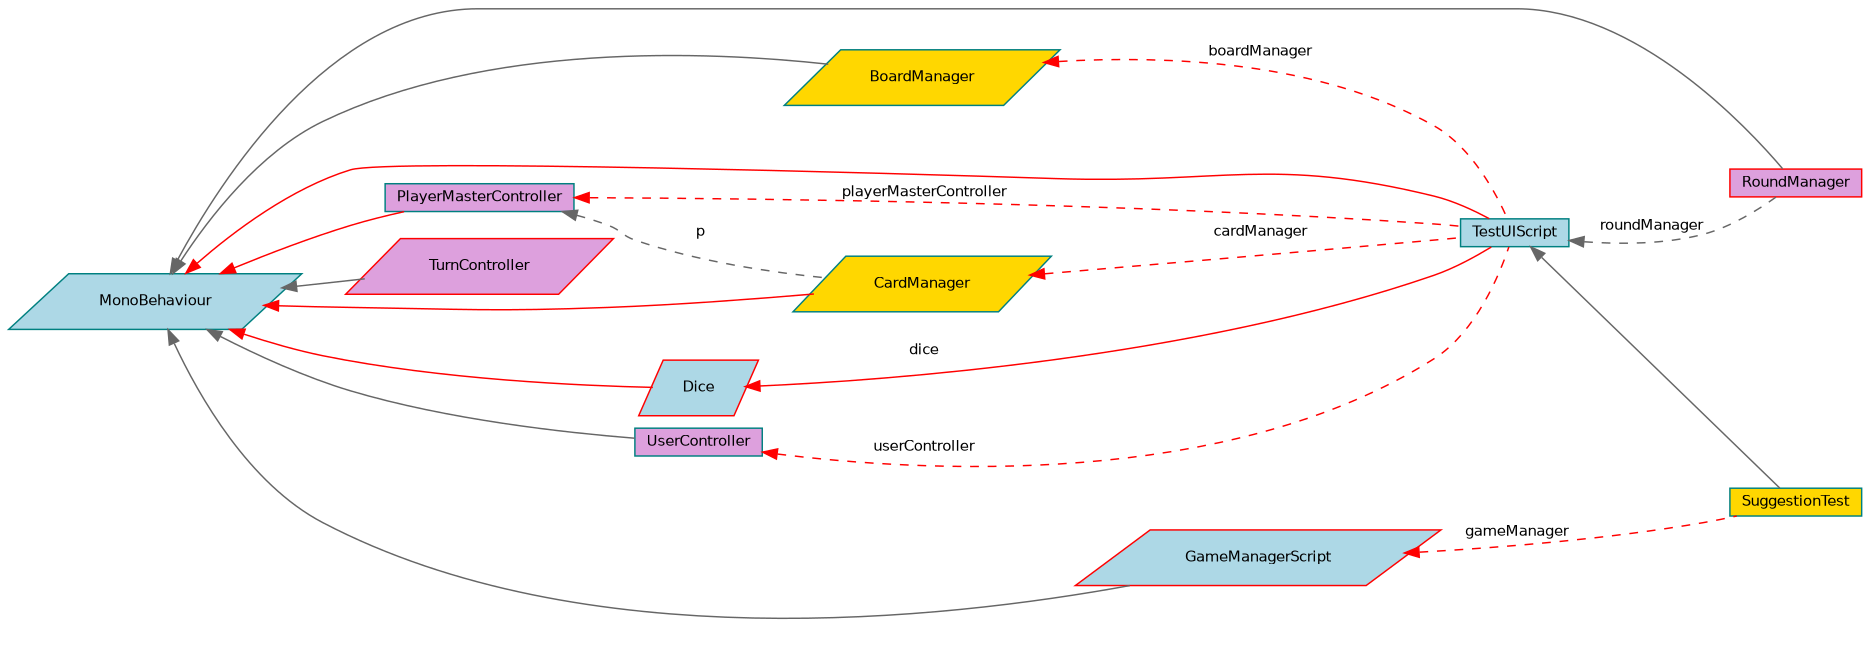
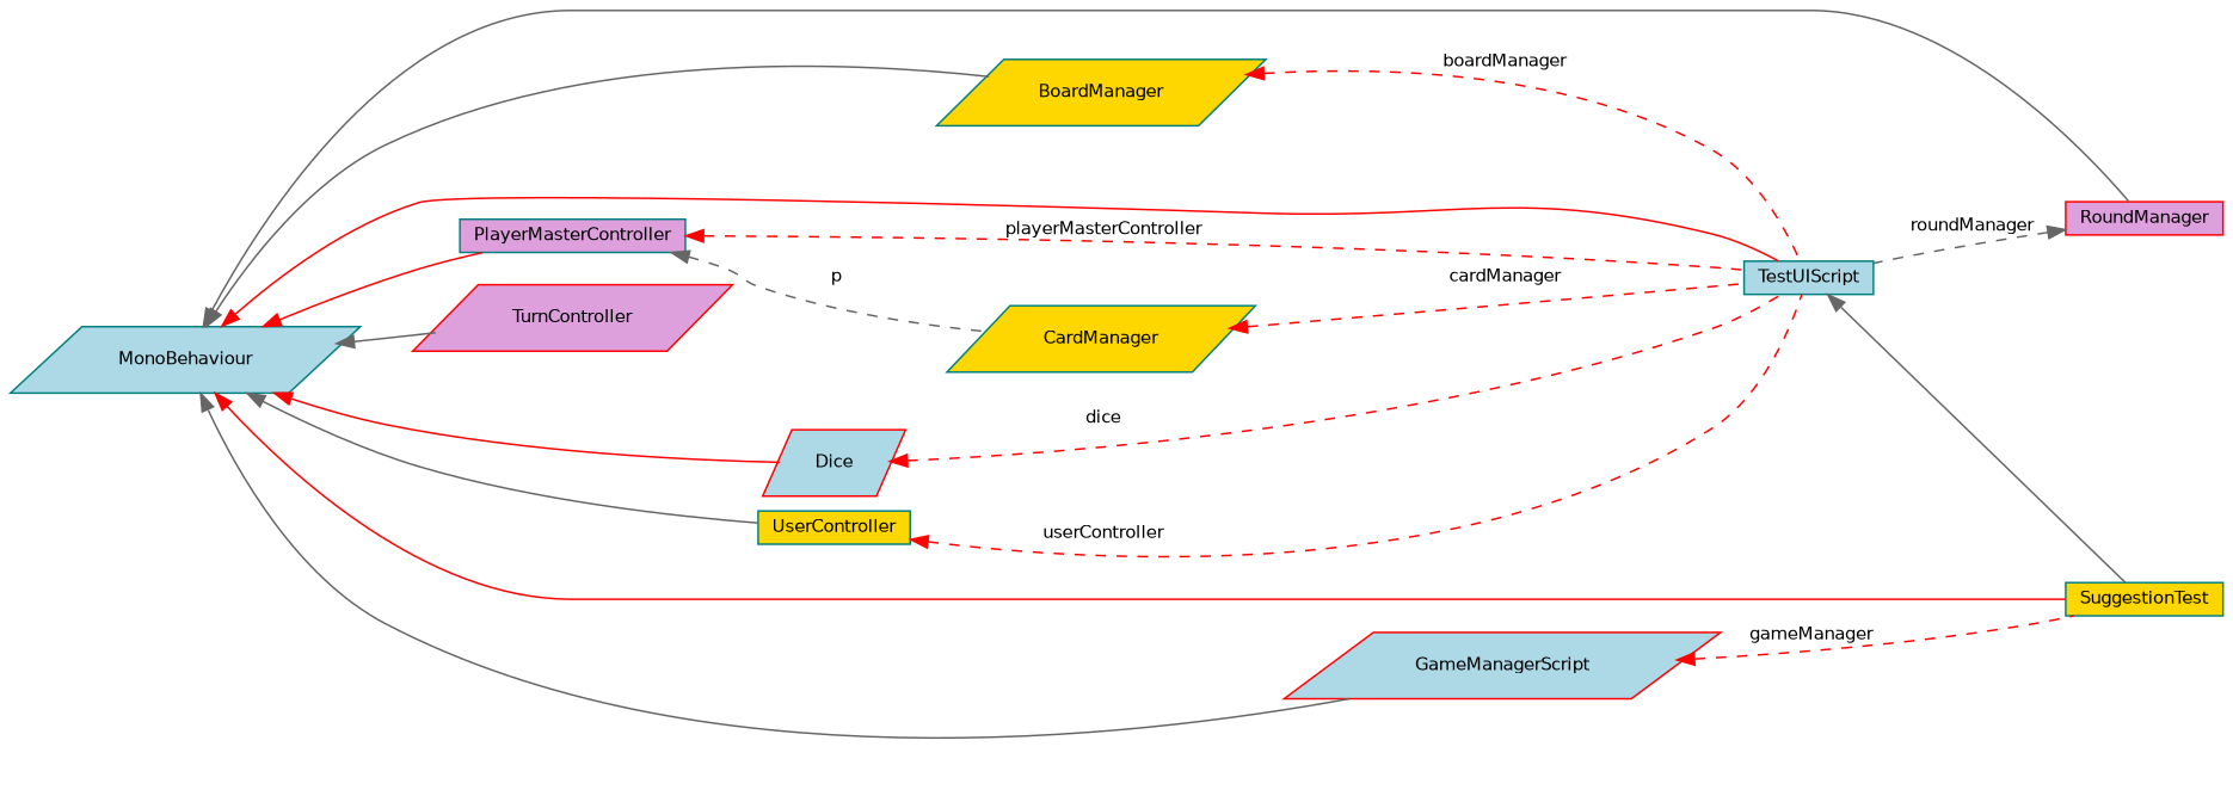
  digraph {
    rankdir=LR
    node [color=teal fillcolor=lightblue fontname=Helvetica fontsize=10 shape=parallelogram style=filled]
    edge [color=red dir=back fontname=Helvetica fontsize=10 labelfontname=Helvetica labelfontsize=10 style=solid]
    n1 [fillcolor=gold fontcolor=black height=0.2 label=SuggestionTest shape=box width=0.4]
    n2 [height=0.2 label=TestUIScript shape=box width=0.4]
    n3 [height=0.2 label=MonoBehaviour width=0.4]
    n4 [color=red fillcolor=plum height=0.2 label=RoundManager shape=box width=0.4]
    n5 [color=red height=0.2 label=Dice width=0.4]
    n6 [color=red fillcolor=plum height=0.2 label=TurnController width=0.4]
-   n7 [fillcolor=plum height=0.2 label=UserController shape=box width=0.4]
+   n7 [fillcolor=gold height=0.2 label=UserController shape=box width=0.4]
    n8 [fillcolor=plum height=0.2 label=PlayerMasterController shape=box width=0.4]
    n9 [fillcolor=gold height=0.2 label=BoardManager width=0.4]
    n10 [fillcolor=gold height=0.2 label=CardManager width=0.4]
    n11 [color=red height=0.2 label=GameManagerScript width=0.4]
    n2 -> n1 [color=gray40]
    n3 -> n2
    n3 -> n4 [color=gray40]
    n3 -> n5
    n3 -> n6 [color=gray40]
    n3 -> n7 [color=gray40]
    n3 -> n8
    n3 -> n9 [color=gray40]
-   n3 -> n10
+   n3 -> n1
    n3 -> n11 [color=gray40]
-   n2 -> n4 [color=gray40 label=" roundManager" style=dashed]
-   n5 -> n2 [label=" dice"]
+   n4 -> n2 [color=gray40 label=" roundManager" style=dashed]
+   n5 -> n2 [label=" dice" style=dashed]
    n7 -> n2 [label=" userController" style=dashed]
    n8 -> n2 [label=" playerMasterController" style=dashed]
    n8 -> n10 [color=gray40 label=" p" style=dashed]
    n9 -> n2 [label=" boardManager" style=dashed]
    n10 -> n2 [label=" cardManager" style=dashed]
    n11 -> n1 [label=" gameManager" style=dashed]
  }
